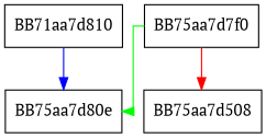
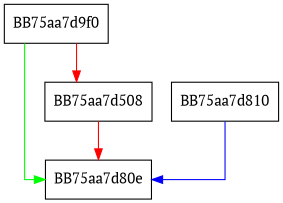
  digraph {
    fontname="PT Serif"
    splines=ortho
    node [fontname="PT Serif" shape=box]
    edge [color=red fontname="PT Serif"]
-   BB75aa7d7f0
+   BB75aa7d7f0 [label=BB75aa7d9f0]
    BB75aa7d80e
    n3 [label=BB75aa7d508]
-   BB75aa7d810 [label=BB71aa7d810]
+   BB75aa7d810
    BB75aa7d7f0 -> BB75aa7d80e [color=green]
    BB75aa7d7f0 -> n3
+   n3 -> BB75aa7d80e
    BB75aa7d810 -> BB75aa7d80e [color=blue]
  }
